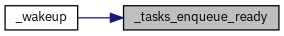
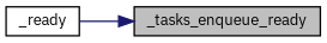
  digraph {
    rankdir=RL
    fontname="IBM Plex Sans"
    node [color=black fontname="IBM Plex Sans" fontsize=10 shape=record style=filled]
    n1 [fillcolor=grey75 fontcolor=black height=0.2 label=_tasks_enqueue_ready width=0.4]
-   n2 [fillcolor=white height=0.2 label=_wakeup width=0.4]
+   n2 [fillcolor=white height=0.2 label=_ready width=0.4]
    n1 -> n2 [color=midnightblue dir=back fontname="IBM Plex Sans" fontsize=10 labelfontname=Helvetica labelfontsize=10 style=solid]
  }
